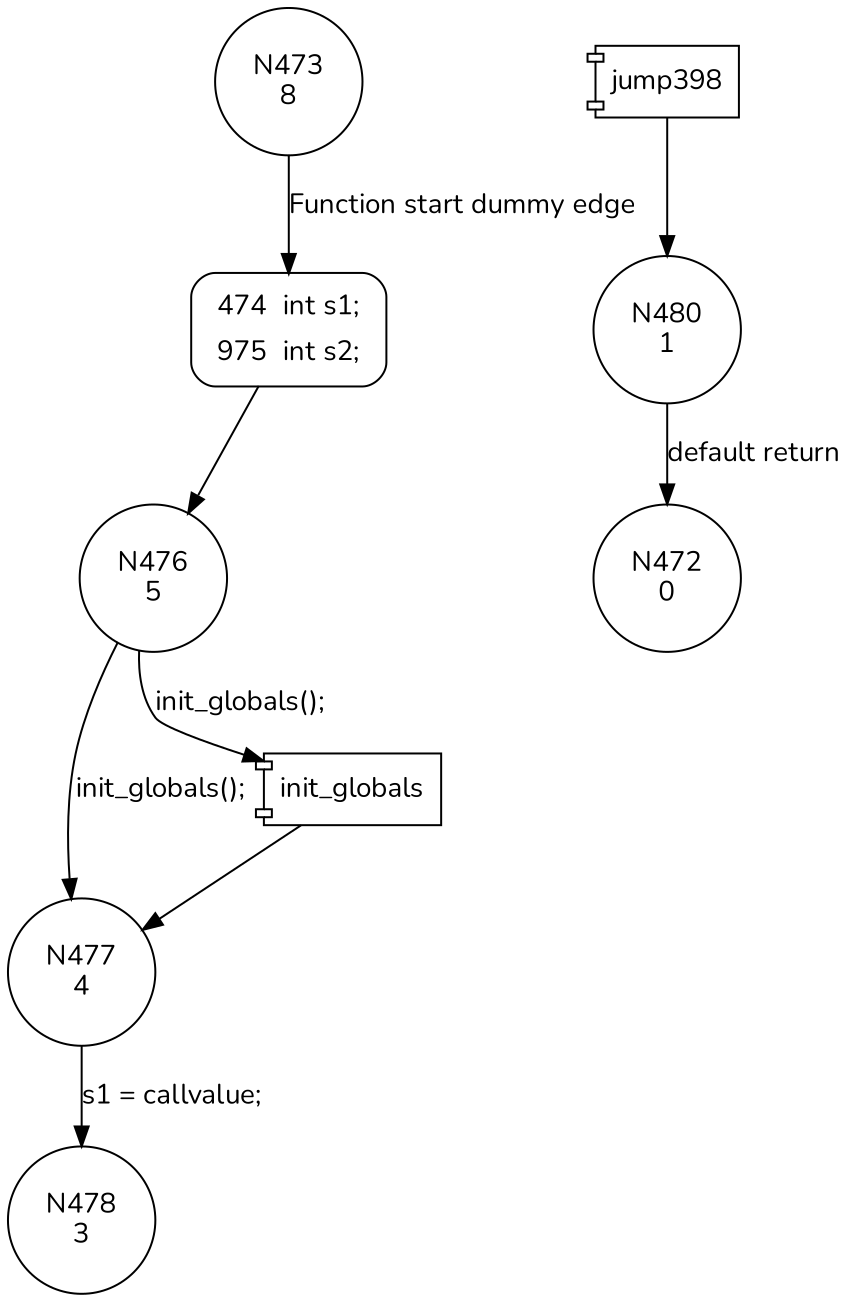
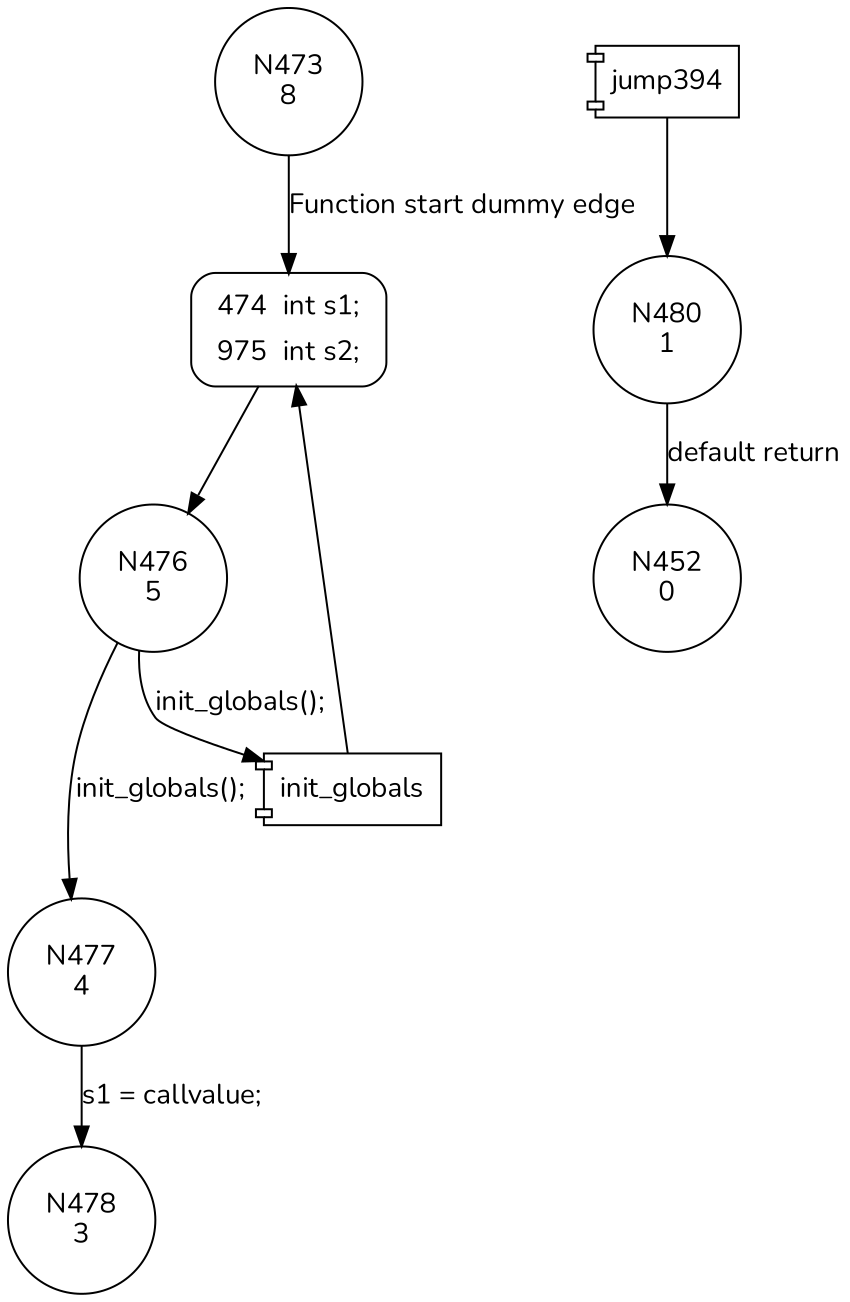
  digraph {
    fontname=Nunito
    node [fontname=Nunito shape=circle]
    edge [fontname=Nunito]
    n1 [label="N473\n8"]
    n2 [fillcolor=white label=<<table border="0" cellborder="0" cellpadding="3" bgcolor="white"><tr><td align="right">474</td><td align="left">int s1;</td></tr><tr><td align="right">975</td><td align="left">int s2;</td></tr></table>> penwidth=1 shape=Mrecord style="filled,bold"]
    n3 [label="N476\n5"]
    n4 [label="N477\n4"]
    n5 [label=init_globals shape=component]
    n6 [label="N478\n3"]
    n7 [label="N480\n1"]
-   n8 [label="N472\n0"]
-   n9 [label=jump398 shape=component]
+   n8 [label="N452\n0"]
+   n9 [label=jump394 shape=component]
    n1 -> n2 [label="Function start dummy edge"]
    n2 -> n3
    n3 -> n4 [label="init_globals();"]
    n3 -> n5 [label="init_globals();"]
    n4 -> n6 [label="s1 = callvalue;"]
-   n5 -> n4
+   n5 -> n2
    n7 -> n8 [label="default return"]
    n9 -> n7
  }
